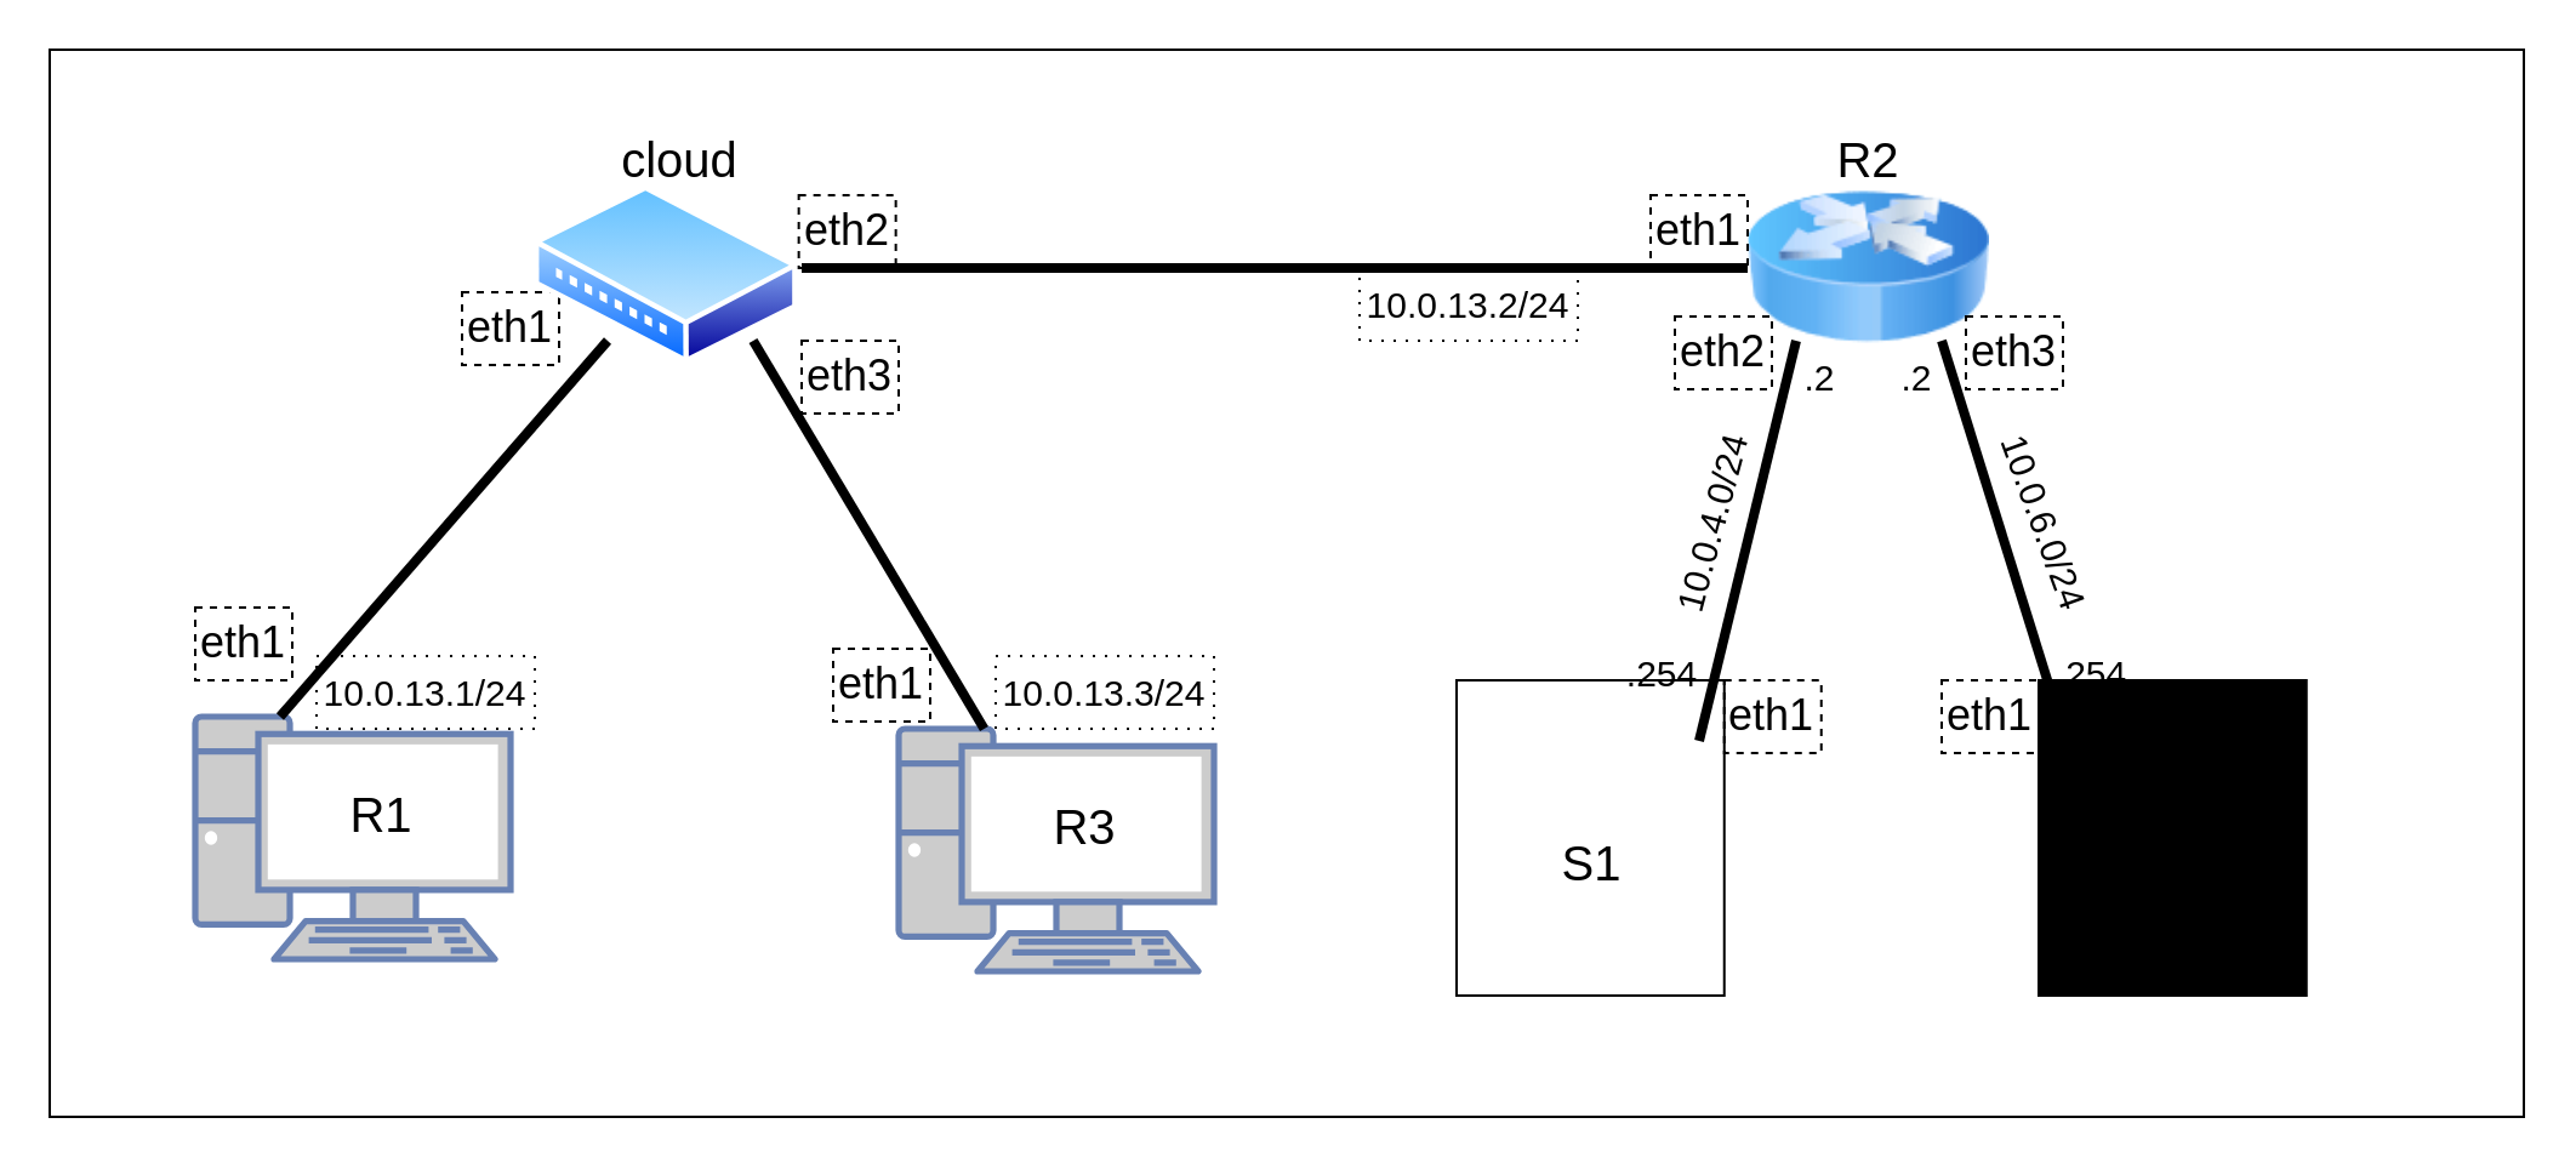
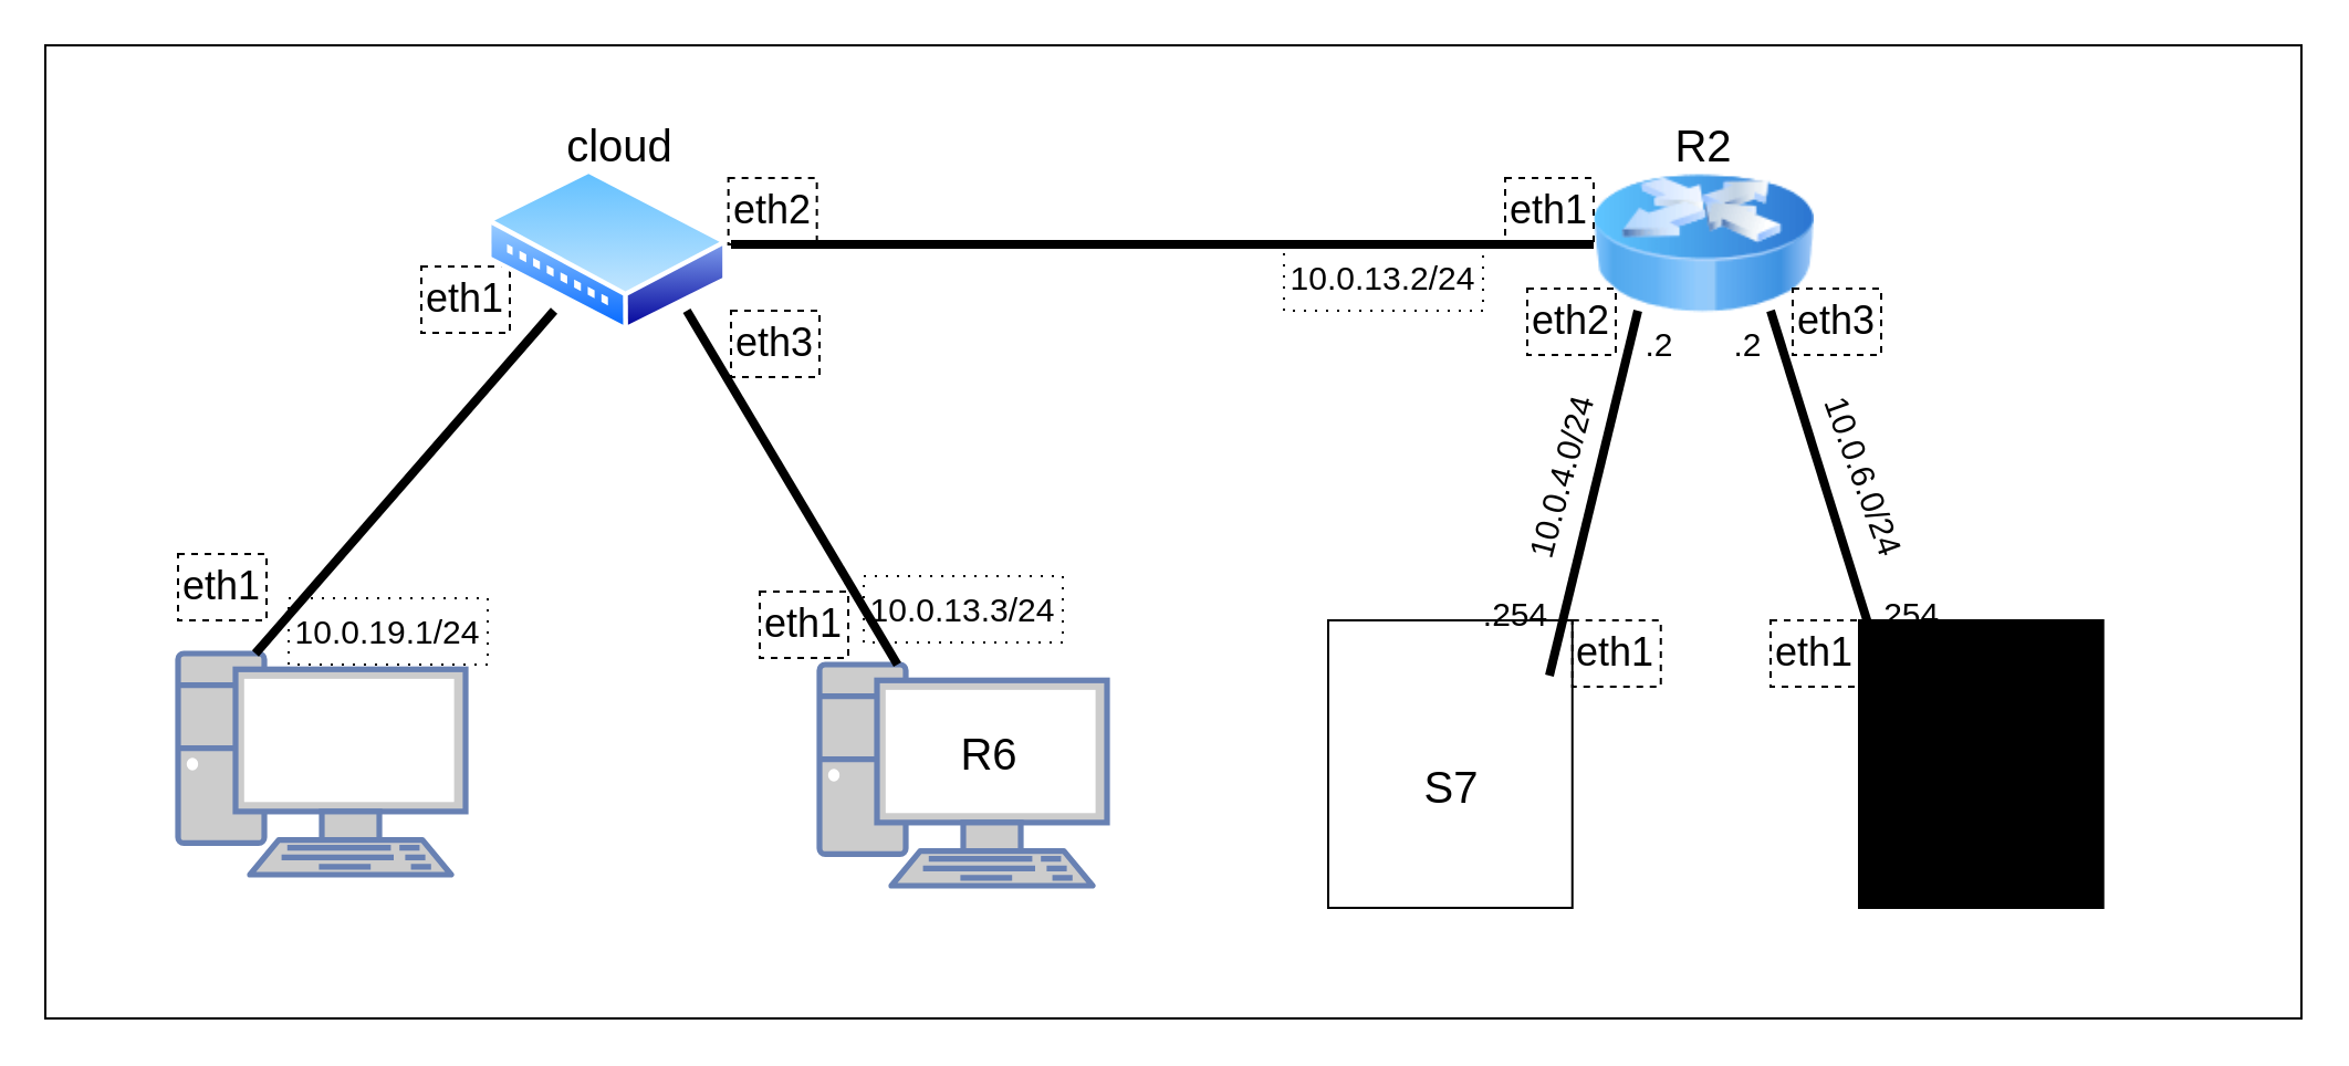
  <mxCell id="0" />
  <mxCell id="1" parent="0" />
  <mxCell id="2" value="" style="rounded=0;whiteSpace=wrap;html=1;fillColor=#FFFFFF;" vertex="1" parent="1"><mxGeometry x="20" y="20" width="1020" height="440" as="geometry" /></mxCell>
  <mxCell id="3" value="" style="image;html=1;image=img/lib/clip_art/networking/Router_Icon_128x128.png" vertex="1" parent="1"><mxGeometry x="720" y="60" width="100" height="100" as="geometry" /></mxCell>
  <mxCell id="4" value="" style="sketch=1;verticalLabelPosition=bottom;sketch=0;aspect=fixed;html=1;verticalAlign=top;align=center;outlineConnect=0;pointerEvents=1;shape=mxgraph.citrix2.citrix_remote_pc;curveFitting=1;jiggle=2;shadow=0;perimeterSpacing=0;" vertex="1" parent="1"><mxGeometry x="600" y="280" width="110.37" height="130" as="geometry" /></mxCell>
  <mxCell id="5" value="" style="sketch=0;verticalLabelPosition=bottom;sketch=0;aspect=fixed;html=1;verticalAlign=top;strokeColor=default;fillColor=#000000;align=center;outlineConnect=0;pointerEvents=1;shape=mxgraph.citrix2.citrix_remote_pc;" vertex="1" parent="1"><mxGeometry x="840" y="280" width="110.37" height="130" as="geometry" /></mxCell>
  <mxCell id="6" value="" style="fontColor=#0066CC;verticalAlign=top;verticalLabelPosition=bottom;labelPosition=center;align=center;html=1;outlineConnect=0;fillColor=#CCCCCC;strokeColor=#6881B3;gradientColor=none;gradientDirection=north;strokeWidth=2;shape=mxgraph.networks.pc;" vertex="1" parent="1"><mxGeometry x="80" y="295" width="130" height="100" as="geometry" /></mxCell>
  <mxCell id="7" value="" style="fontColor=#0066CC;verticalAlign=top;verticalLabelPosition=bottom;labelPosition=center;align=center;html=1;outlineConnect=0;fillColor=#CCCCCC;strokeColor=#6881B3;gradientColor=none;gradientDirection=north;strokeWidth=2;shape=mxgraph.networks.pc;" vertex="1" parent="1"><mxGeometry x="370" y="300" width="130" height="100" as="geometry" /></mxCell>
  <mxCell id="8" value="" style="endArrow=none;html=1;rounded=0;strokeColor=#000000;strokeWidth=4;entryX=0.2;entryY=0.8;entryDx=0;entryDy=0;entryPerimeter=0;exitX=0.269;exitY=0;exitDx=0;exitDy=0;exitPerimeter=0;" edge="1" parent="1" source="6"><mxGeometry width="50" height="50" relative="1" as="geometry"><mxPoint x="180" y="250" as="sourcePoint" /><mxPoint x="250" y="140" as="targetPoint" /></mxGeometry></mxCell>
  <mxCell id="9" value="" style="endArrow=none;html=1;rounded=0;strokeColor=#000000;strokeWidth=4;entryX=0.8;entryY=0.8;entryDx=0;entryDy=0;entryPerimeter=0;" edge="1" parent="1" source="7"><mxGeometry width="50" height="50" relative="1" as="geometry"><mxPoint x="310" y="295" as="sourcePoint" /><mxPoint x="310" y="140" as="targetPoint" /></mxGeometry></mxCell>
  <mxCell id="10" value="" style="endArrow=none;html=1;rounded=0;strokeColor=#000000;strokeWidth=4;entryX=0.2;entryY=0.8;entryDx=0;entryDy=0;entryPerimeter=0;" edge="1" parent="1" target="3"><mxGeometry width="50" height="50" relative="1" as="geometry"><mxPoint x="700" y="305" as="sourcePoint" /><mxPoint x="750" y="130" as="targetPoint" /></mxGeometry></mxCell>
  <mxCell id="11" value="" style="endArrow=none;html=1;rounded=0;strokeColor=#000000;strokeWidth=4;entryX=0.8;entryY=0.8;entryDx=0;entryDy=0;entryPerimeter=0;exitX=0.1;exitY=0.185;exitDx=0;exitDy=0;exitPerimeter=0;" edge="1" parent="1" source="5" target="3"><mxGeometry width="50" height="50" relative="1" as="geometry"><mxPoint x="810" y="300" as="sourcePoint" /><mxPoint x="889" y="145" as="targetPoint" /></mxGeometry></mxCell>
  <mxCell id="12" value="" style="endArrow=none;html=1;rounded=0;strokeColor=#000000;strokeWidth=4;entryX=0;entryY=0.5;entryDx=0;entryDy=0;exitX=1;exitY=0.5;exitDx=0;exitDy=0;" edge="1" parent="1" target="3"><mxGeometry width="50" height="50" relative="1" as="geometry"><mxPoint x="330" y="110" as="sourcePoint" /><mxPoint x="499" y="120" as="targetPoint" /></mxGeometry></mxCell>
- <mxCell id="13" value="&lt;font style=&quot;font-size: 20px; color: rgb(0, 0, 0);&quot;&gt;R3&lt;/font&gt;" style="text;html=1;align=center;verticalAlign=middle;whiteSpace=wrap;rounded=0;strokeColor=none;strokeWidth=0;dashed=1;dashPattern=8 8;" vertex="1" parent="1"><mxGeometry x="397" y="310" width="100" height="60" as="geometry" /></mxCell>
- <mxCell id="14" value="&lt;font style=&quot;font-size: 20px; color: rgb(0, 0, 0);&quot;&gt;R1&lt;/font&gt;" style="text;html=1;align=center;verticalAlign=middle;whiteSpace=wrap;rounded=0;strokeColor=none;strokeWidth=0;dashed=1;dashPattern=8 8;" vertex="1" parent="1"><mxGeometry x="107" y="305" width="100" height="60" as="geometry" /></mxCell>
- <mxCell id="15" value="&lt;font style=&quot;font-size: 20px; color: rgb(0, 0, 0);&quot;&gt;S1&lt;/font&gt;" style="text;html=1;align=center;verticalAlign=middle;whiteSpace=wrap;rounded=0;strokeColor=none;strokeWidth=0;dashed=1;dashPattern=8 8;" vertex="1" parent="1"><mxGeometry x="606" y="340" width="100" height="30" as="geometry" /></mxCell>
+ <mxCell id="13" value="&lt;font style=&quot;font-size: 20px; color: rgb(0, 0, 0);&quot;&gt;R6&lt;/font&gt;" style="text;html=1;align=center;verticalAlign=middle;whiteSpace=wrap;rounded=0;strokeColor=none;strokeWidth=0;dashed=1;dashPattern=8 8;" vertex="1" parent="1"><mxGeometry x="397" y="310" width="100" height="60" as="geometry" /></mxCell>
+ <mxCell id="15" value="&lt;font style=&quot;font-size: 20px; color: rgb(0, 0, 0);&quot;&gt;S7&lt;/font&gt;" style="text;html=1;align=center;verticalAlign=middle;whiteSpace=wrap;rounded=0;strokeColor=none;strokeWidth=0;dashed=1;dashPattern=8 8;" vertex="1" parent="1"><mxGeometry x="606" y="340" width="100" height="30" as="geometry" /></mxCell>
  <mxCell id="16" value="&lt;font style=&quot;font-size: 20px; color: rgb(0, 0, 0);&quot;&gt;S2&lt;/font&gt;" style="text;html=1;align=center;verticalAlign=middle;whiteSpace=wrap;rounded=0;strokeColor=none;strokeWidth=0;dashed=1;dashPattern=8 8;" vertex="1" parent="1"><mxGeometry x="845" y="340" width="100" height="30" as="geometry" /></mxCell>
  <mxCell id="17" value="&lt;font style=&quot;font-size: 20px; color: rgb(0, 0, 0);&quot;&gt;R2&lt;/font&gt;" style="text;html=1;align=center;verticalAlign=middle;whiteSpace=wrap;rounded=0;strokeColor=none;strokeWidth=0;dashed=1;dashPattern=8 8;" vertex="1" parent="1"><mxGeometry x="720" y="50" width="100" height="30" as="geometry" /></mxCell>
  <mxCell id="18" value="&lt;font style=&quot;font-size: 20px; color: rgb(0, 0, 0);&quot;&gt;cloud&lt;/font&gt;" style="text;html=1;align=center;verticalAlign=middle;whiteSpace=wrap;rounded=0;strokeColor=none;strokeWidth=0;dashed=1;dashPattern=8 8;" vertex="1" parent="1"><mxGeometry x="230" y="50" width="100" height="30" as="geometry" /></mxCell>
  <mxCell id="19" value="&lt;font style=&quot;color: rgb(0, 0, 0); font-size: 18px;&quot;&gt;eth1&lt;/font&gt;" style="text;html=1;align=center;verticalAlign=middle;whiteSpace=wrap;rounded=0;strokeColor=#000000;dashed=1;" vertex="1" parent="1"><mxGeometry x="80" y="250" width="40" height="30" as="geometry" /></mxCell>
  <mxCell id="20" value="&lt;font style=&quot;color: rgb(0, 0, 0); font-size: 18px;&quot;&gt;eth1&lt;/font&gt;" style="text;html=1;align=center;verticalAlign=middle;whiteSpace=wrap;rounded=0;strokeColor=#000000;dashed=1;" vertex="1" parent="1"><mxGeometry x="343" y="267" width="40" height="30" as="geometry" /></mxCell>
  <mxCell id="21" value="&lt;font style=&quot;color: rgb(0, 0, 0); font-size: 18px;&quot;&gt;eth1&lt;/font&gt;" style="text;html=1;align=center;verticalAlign=middle;whiteSpace=wrap;rounded=0;strokeColor=#000000;dashed=1;" vertex="1" parent="1"><mxGeometry x="710.37" y="280" width="40" height="30" as="geometry" /></mxCell>
  <mxCell id="22" value="&lt;font style=&quot;color: rgb(0, 0, 0); font-size: 18px;&quot;&gt;eth1&lt;/font&gt;" style="text;html=1;align=center;verticalAlign=middle;whiteSpace=wrap;rounded=0;strokeColor=#000000;dashed=1;" vertex="1" parent="1"><mxGeometry x="800" y="280" width="40" height="30" as="geometry" /></mxCell>
  <mxCell id="23" value="&lt;font style=&quot;color: rgb(0, 0, 0); font-size: 18px;&quot;&gt;eth1&lt;/font&gt;" style="text;html=1;align=center;verticalAlign=middle;whiteSpace=wrap;rounded=0;strokeColor=#000000;dashed=1;" vertex="1" parent="1"><mxGeometry x="680" y="80" width="40" height="30" as="geometry" /></mxCell>
  <mxCell id="24" value="&lt;font style=&quot;color: rgb(0, 0, 0); font-size: 18px;&quot;&gt;eth1&lt;/font&gt;" style="text;html=1;align=center;verticalAlign=middle;whiteSpace=wrap;rounded=0;strokeColor=#000000;dashed=1;" vertex="1" parent="1"><mxGeometry x="190" y="120" width="40" height="30" as="geometry" /></mxCell>
  <mxCell id="25" value="" style="image;aspect=fixed;perimeter=ellipsePerimeter;html=1;align=center;shadow=0;dashed=0;spacingTop=3;image=img/lib/active_directory/wiring_hub.svg;" vertex="1" parent="1"><mxGeometry x="220" y="76" width="108.82" height="74" as="geometry" /></mxCell>
  <mxCell id="26" value="&lt;font style=&quot;color: rgb(0, 0, 0); font-size: 18px;&quot;&gt;eth2&lt;/font&gt;" style="text;html=1;align=center;verticalAlign=middle;whiteSpace=wrap;rounded=0;strokeColor=#000000;dashed=1;" vertex="1" parent="1"><mxGeometry x="328.82" y="80" width="40" height="30" as="geometry" /></mxCell>
  <mxCell id="27" value="&lt;font style=&quot;color: rgb(0, 0, 0); font-size: 18px;&quot;&gt;eth2&lt;/font&gt;" style="text;html=1;align=center;verticalAlign=middle;whiteSpace=wrap;rounded=0;strokeColor=#000000;dashed=1;" vertex="1" parent="1"><mxGeometry x="690" y="130" width="40" height="30" as="geometry" /></mxCell>
  <mxCell id="28" value="&lt;font style=&quot;color: rgb(0, 0, 0); font-size: 18px;&quot;&gt;eth3&lt;/font&gt;" style="text;html=1;align=center;verticalAlign=middle;whiteSpace=wrap;rounded=0;strokeColor=#000000;dashed=1;" vertex="1" parent="1"><mxGeometry x="810" y="130" width="40" height="30" as="geometry" /></mxCell>
  <mxCell id="29" value="&lt;font style=&quot;color: rgb(0, 0, 0); font-size: 18px;&quot;&gt;eth3&lt;/font&gt;" style="text;html=1;align=center;verticalAlign=middle;whiteSpace=wrap;rounded=0;strokeColor=#000000;dashed=1;" vertex="1" parent="1"><mxGeometry x="330" y="140" width="40" height="30" as="geometry" /></mxCell>
- <mxCell id="30" value="&lt;font style=&quot;font-size: 15px; color: rgb(0, 0, 0);&quot;&gt;10.0.13.1/24&lt;/font&gt;" style="text;html=1;align=center;verticalAlign=middle;whiteSpace=wrap;rounded=0;dashed=1;dashPattern=1 4;strokeColor=#000000;" vertex="1" parent="1"><mxGeometry x="130" y="270" width="90" height="30" as="geometry" /></mxCell>
- <mxCell id="31" value="&lt;font style=&quot;font-size: 15px; color: rgb(0, 0, 0);&quot;&gt;10.0.13.3/24&lt;/font&gt;" style="text;html=1;align=center;verticalAlign=middle;whiteSpace=wrap;rounded=0;dashed=1;dashPattern=1 4;strokeColor=#000000;" vertex="1" parent="1"><mxGeometry x="410" y="270" width="90" height="30" as="geometry" /></mxCell>
- <mxCell id="32" value="&lt;font style=&quot;font-size: 15px; color: rgb(0, 0, 0);&quot;&gt;10.0.13.2/24&lt;/font&gt;" style="text;html=1;align=center;verticalAlign=middle;whiteSpace=wrap;rounded=0;dashed=1;dashPattern=1 4;strokeColor=#000000;" vertex="1" parent="1"><mxGeometry x="560" y="110" width="90" height="30" as="geometry" /></mxCell>
+ <mxCell id="30" value="&lt;font style=&quot;font-size: 15px; color: rgb(0, 0, 0);&quot;&gt;10.0.19.1/24&lt;/font&gt;" style="text;html=1;align=center;verticalAlign=middle;whiteSpace=wrap;rounded=0;dashed=1;dashPattern=1 4;strokeColor=#000000;" vertex="1" parent="1"><mxGeometry x="130" y="270" width="90" height="30" as="geometry" /></mxCell>
+ <mxCell id="31" value="&lt;font style=&quot;font-size: 15px; color: rgb(0, 0, 0);&quot;&gt;10.0.13.3/24&lt;/font&gt;" style="text;html=1;align=center;verticalAlign=middle;whiteSpace=wrap;rounded=0;dashed=1;dashPattern=1 4;strokeColor=#000000;" vertex="1" parent="1"><mxGeometry x="390" y="260" width="90" height="30" as="geometry" /></mxCell>
+ <mxCell id="32" value="&lt;font style=&quot;font-size: 15px; color: rgb(0, 0, 0);&quot;&gt;10.0.13.2/24&lt;/font&gt;" style="text;html=1;align=center;verticalAlign=middle;whiteSpace=wrap;rounded=0;dashed=1;dashPattern=1 4;strokeColor=#000000;" vertex="1" parent="1"><mxGeometry x="580" y="110" width="90" height="30" as="geometry" /></mxCell>
  <mxCell id="33" value="&lt;font style=&quot;font-size: 15px; color: rgb(0, 0, 0);&quot;&gt;10.0.4.0/24&lt;/font&gt;" style="text;html=1;align=center;verticalAlign=middle;whiteSpace=wrap;rounded=0;dashed=1;dashPattern=1 4;strokeColor=none;rotation=-75;" vertex="1" parent="1"><mxGeometry x="660.37" y="200" width="90" height="30" as="geometry" /></mxCell>
  <mxCell id="34" value="&lt;font style=&quot;font-size: 15px; color: rgb(0, 0, 0);&quot;&gt;10.0.6.0/24&lt;/font&gt;" style="text;html=1;align=center;verticalAlign=middle;whiteSpace=wrap;rounded=0;dashed=1;dashPattern=1 4;strokeColor=none;rotation=70;" vertex="1" parent="1"><mxGeometry x="797.996" y="199.999" width="90" height="30" as="geometry" /></mxCell>
  <mxCell id="35" value="&lt;font style=&quot;color: rgb(0, 0, 0); font-size: 15px;&quot;&gt;.2&lt;/font&gt;" style="text;html=1;align=center;verticalAlign=middle;whiteSpace=wrap;rounded=0;strokeColor=none;dashed=1;" vertex="1" parent="1"><mxGeometry x="740" y="145" width="20" height="20" as="geometry" /></mxCell>
  <mxCell id="36" value="&lt;font style=&quot;color: rgb(0, 0, 0); font-size: 15px;&quot;&gt;.2&lt;/font&gt;" style="text;html=1;align=center;verticalAlign=middle;whiteSpace=wrap;rounded=0;strokeColor=none;dashed=1;" vertex="1" parent="1"><mxGeometry x="780" y="145" width="20" height="20" as="geometry" /></mxCell>
  <mxCell id="37" value="&lt;font style=&quot;color: rgb(0, 0, 0); font-size: 15px;&quot;&gt;.254&lt;/font&gt;" style="text;html=1;align=center;verticalAlign=middle;whiteSpace=wrap;rounded=0;strokeColor=none;dashed=1;" vertex="1" parent="1"><mxGeometry x="670" y="267" width="30" height="20" as="geometry" /></mxCell>
  <mxCell id="38" value="&lt;font style=&quot;color: rgb(0, 0, 0); font-size: 15px;&quot;&gt;.254&lt;/font&gt;" style="text;html=1;align=center;verticalAlign=middle;whiteSpace=wrap;rounded=0;strokeColor=none;dashed=1;" vertex="1" parent="1"><mxGeometry x="847" y="267" width="30" height="20" as="geometry" /></mxCell>
